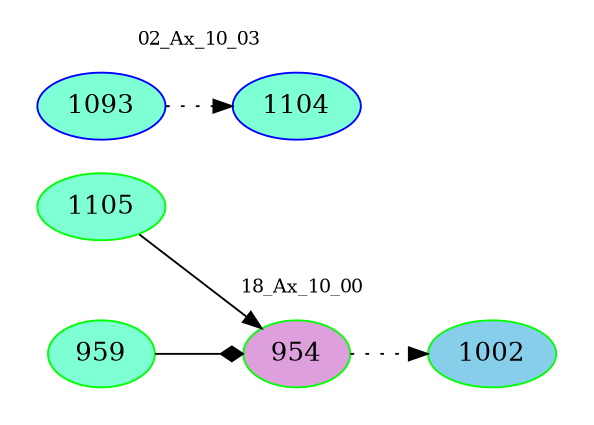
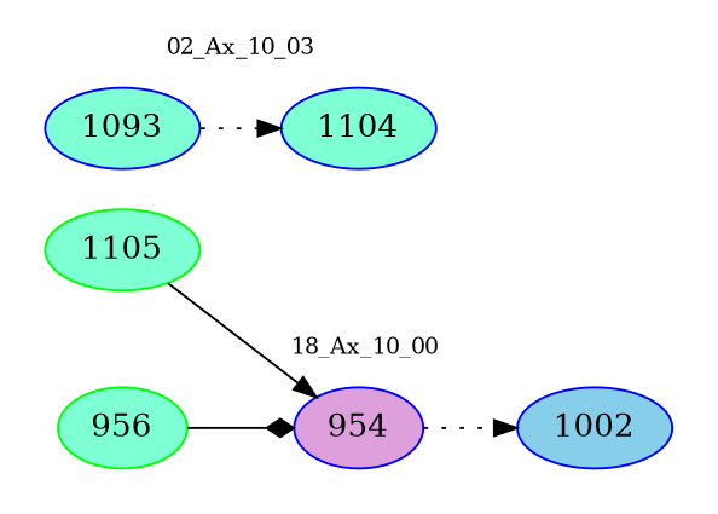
  digraph {
    rankdir=LR
    node [color=blue fillcolor=aquamarine style=filled]
    edge [arrowhead=normal color=black style=solid]
    n1 [color=green label=1105]
    n2 [label=1093]
    n3 [label=1104]
-   n4 [color=green label=959]
-   n5 [color=green fillcolor=plum label=954]
-   n6 [color=green fillcolor=skyblue label=1002]
+   n4 [color=green label=956]
+   n5 [fillcolor=plum label=954]
+   n6 [fillcolor=skyblue label=1002]
    subgraph cluster_1 {
      color=white
      fontsize=10
      label="02_Ax_10_03"
      n1
      n2
      n3
    }
    subgraph cluster_2 {
      color=white
      fontsize=10
      label="18_Ax_10_00"
      n4
      n5
      n6
    }
    n1 -> n5
    n2 -> n3 [style=dotted]
    n4 -> n5 [arrowhead=diamond]
    n5 -> n6 [style=dotted]
  }
